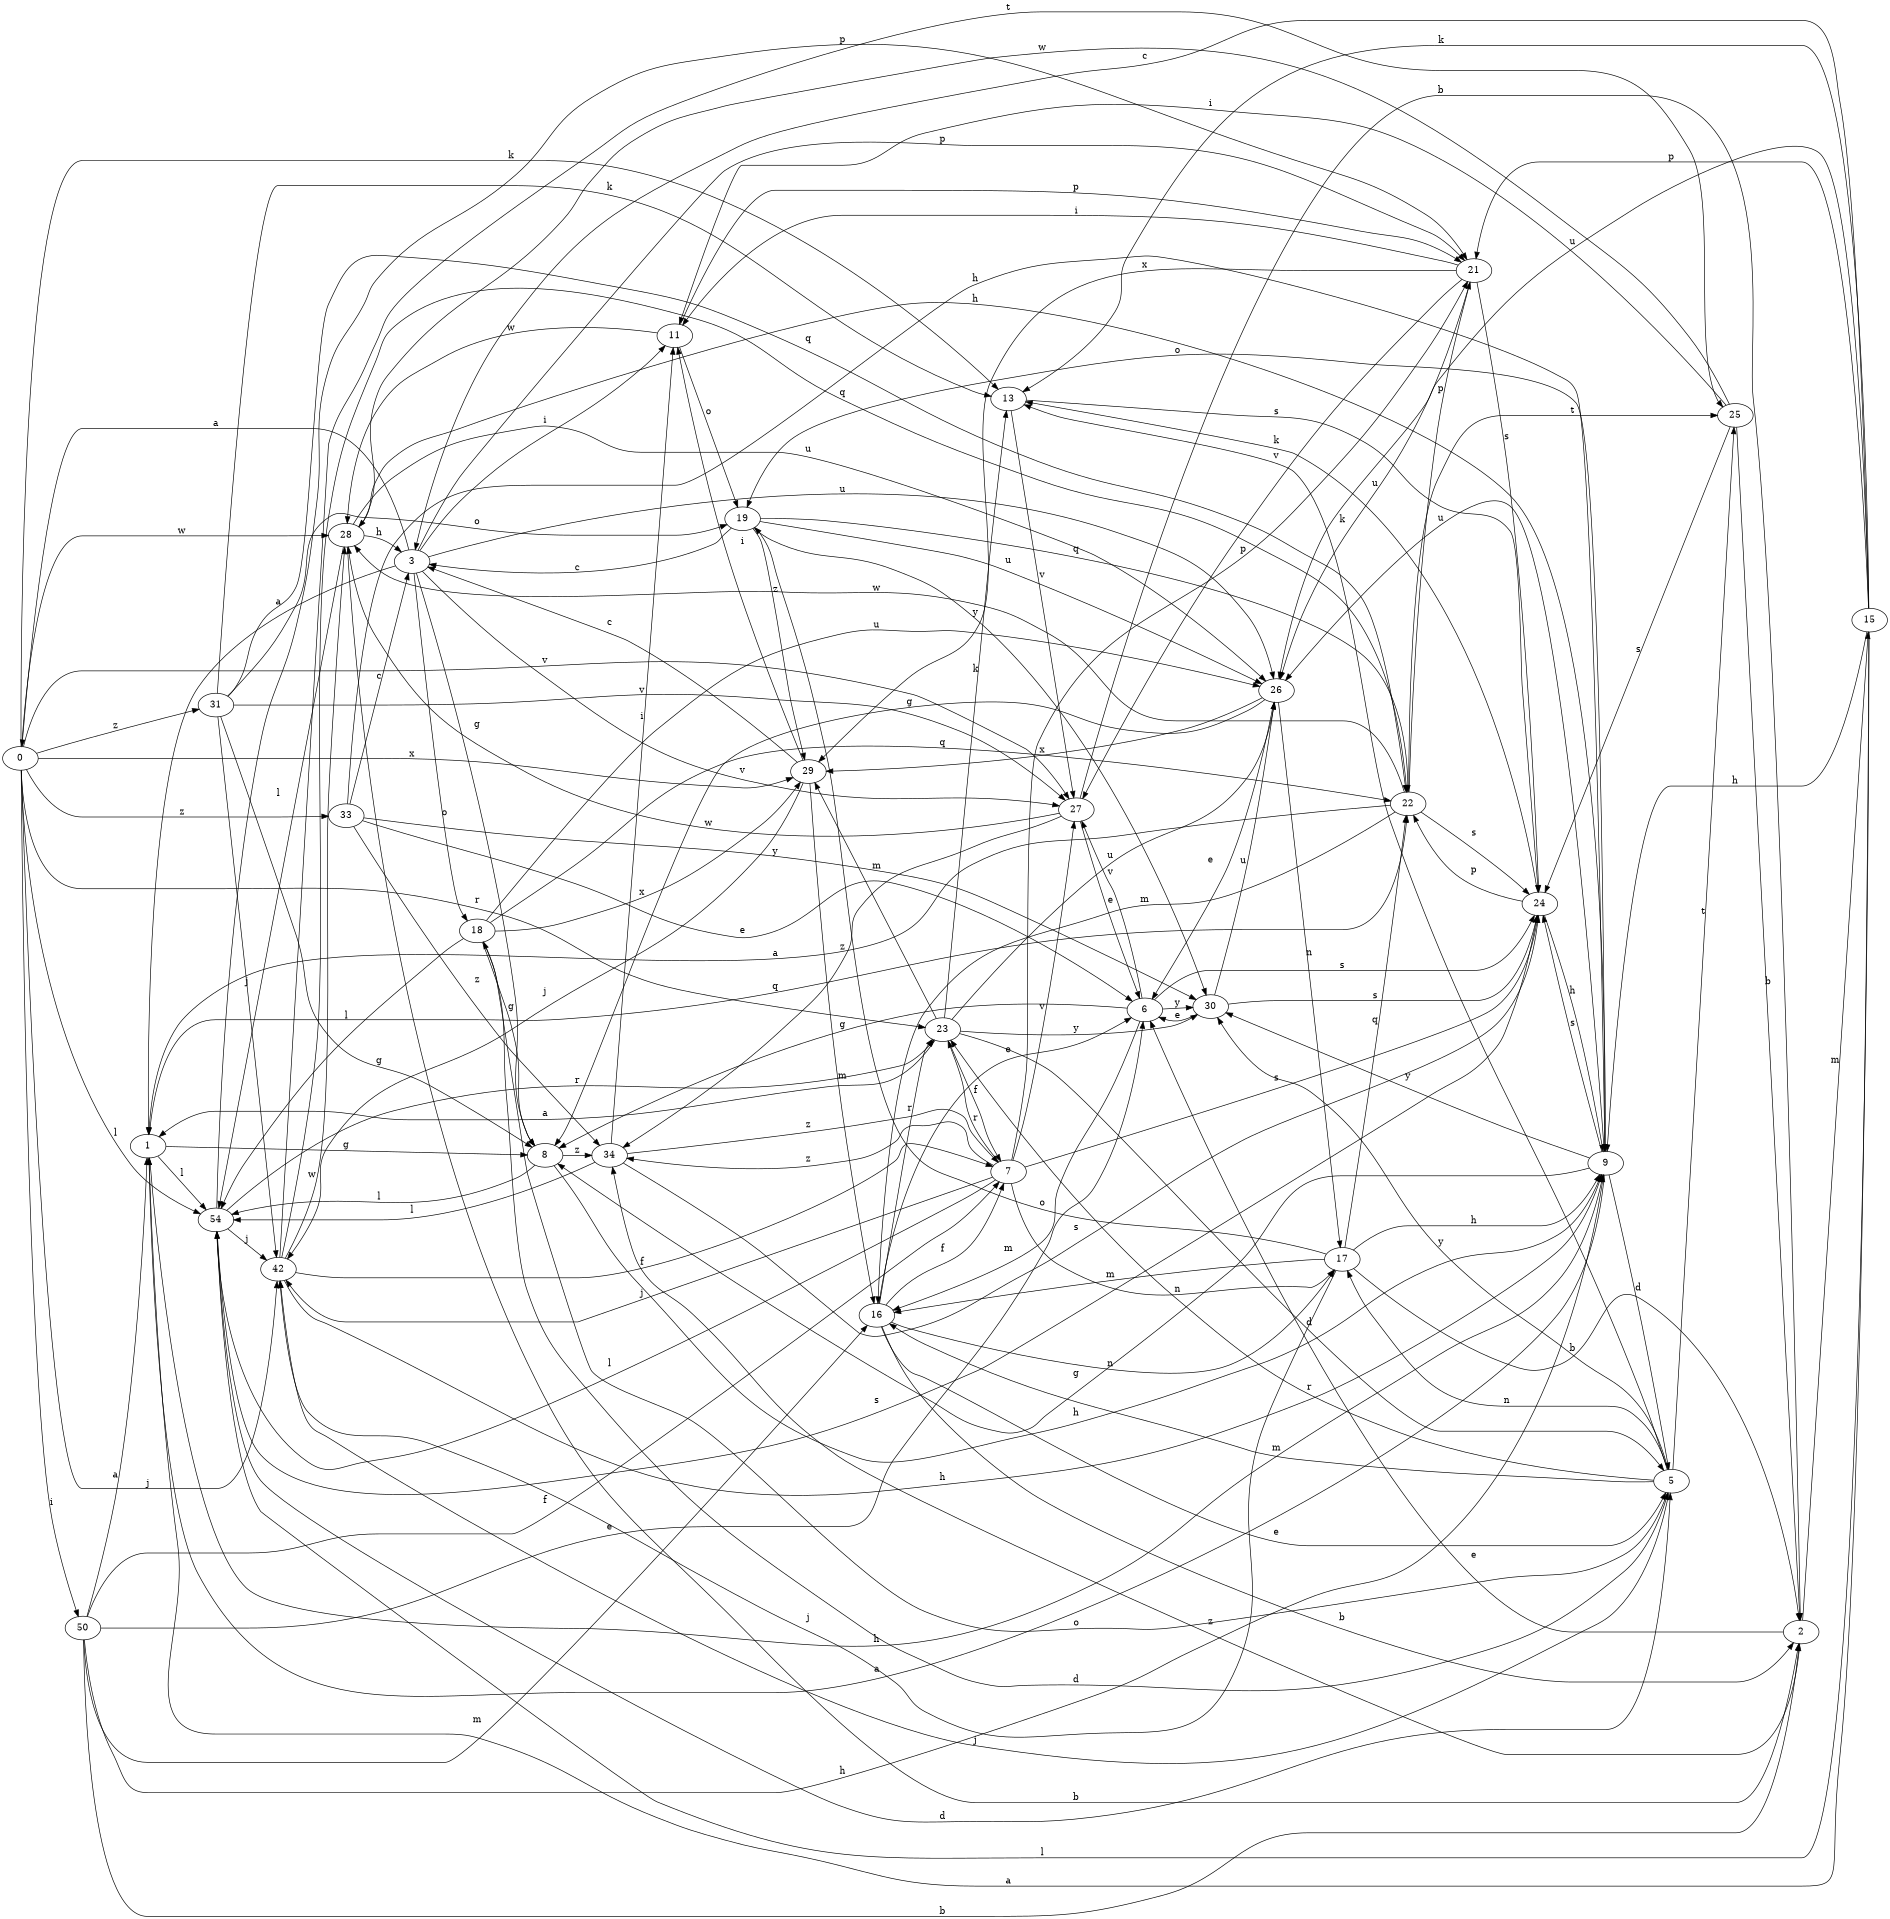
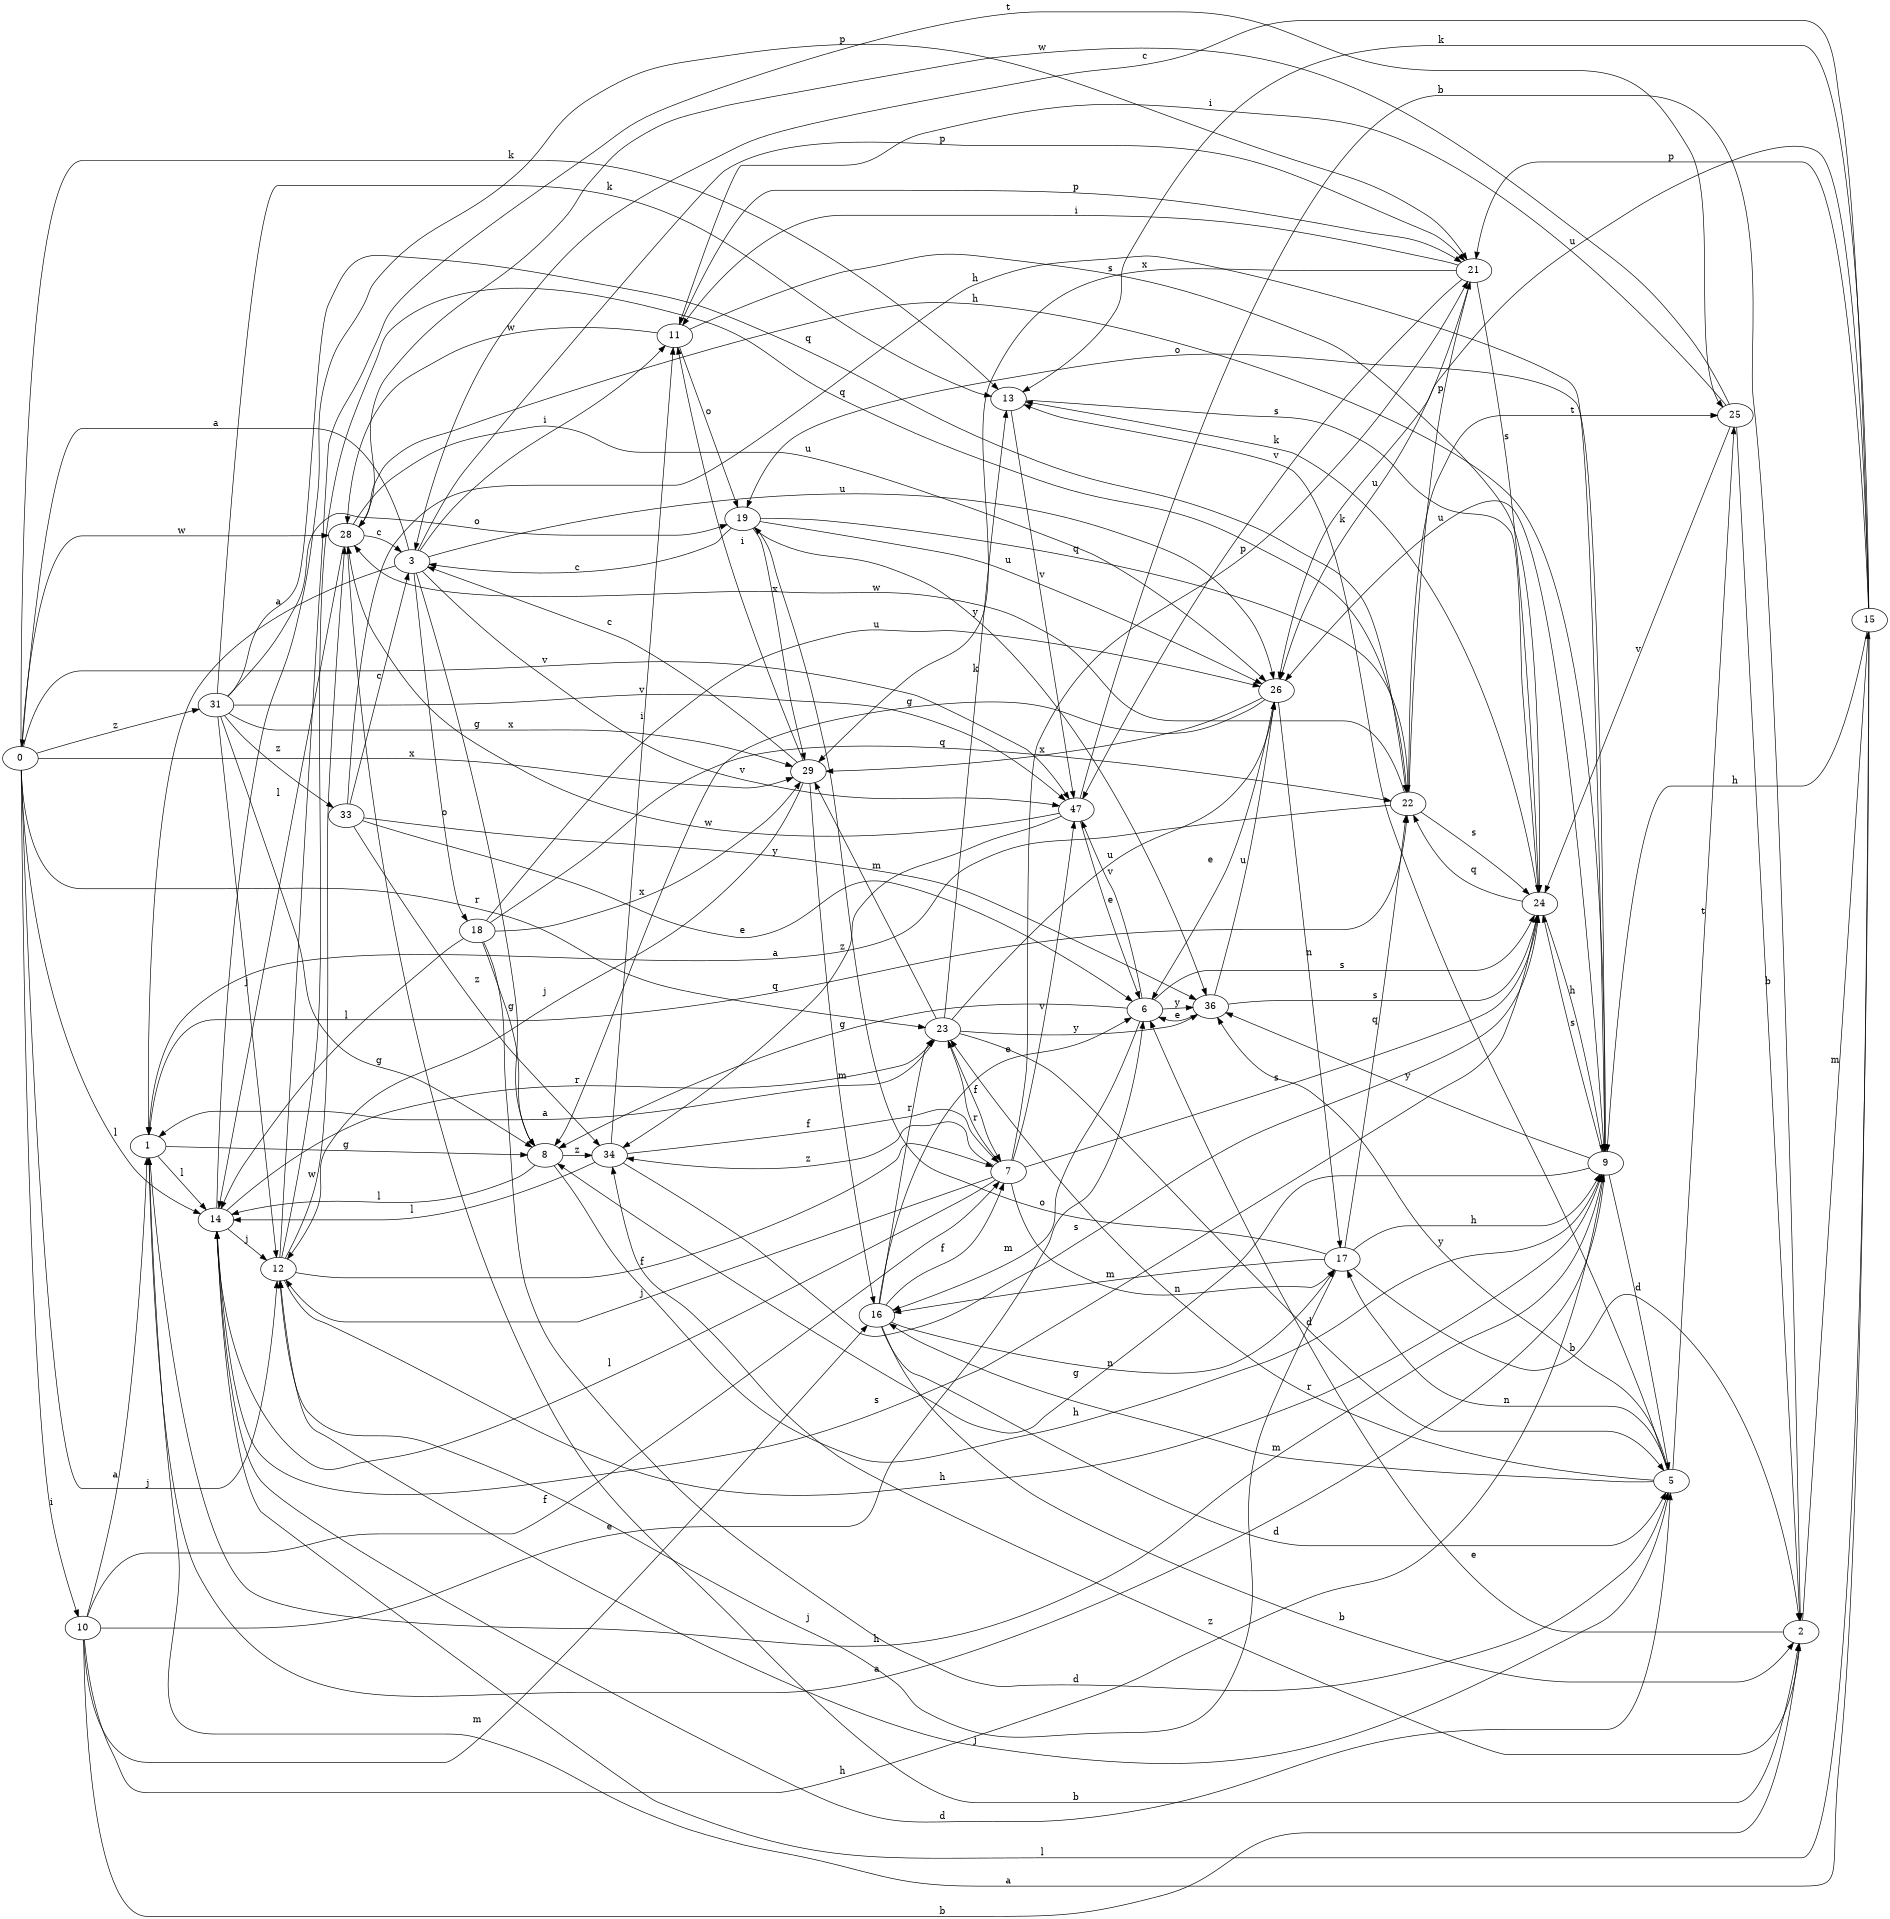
  strict digraph {
    rankdir=LR
    0
-   10 [label=50]
-   12 [label=42]
+   10
+   12
    13
-   14 [label=54]
+   14
    23
-   27
+   27 [label=47]
    28
    29
    31
    33
    1
    9
    2
    6
    16
    7
    22
    25
    24
    21
    5
    26
-   30
+   30 [label=36]
    34
    3
    11
    8
    19
    15
    18
    17
    0 -> 10 [label=i]
    0 -> 12 [label=j]
    0 -> 13 [label=k]
    0 -> 14 [label=l]
    0 -> 23 [label=r]
    0 -> 27 [label=v]
    0 -> 28 [label=w]
    0 -> 29 [label=x]
    0 -> 31 [label=z]
-   0 -> 33 [label=z]
+   31 -> 33 [label=z]
    10 -> 1 [label=a]
    10 -> 9 [label=h]
    10 -> 2 [label=b]
    10 -> 6 [label=e]
    10 -> 16 [label=m]
    10 -> 7 [label=f]
    12 -> 28 [label=w]
    12 -> 9 [label=h]
    12 -> 7 [label=f]
    12 -> 22 [label=q]
    12 -> 25 [label=t]
    13 -> 27 [label=v]
    13 -> 24 [label=s]
    14 -> 12 [label=j]
    14 -> 23 [label=r]
    14 -> 24 [label=s]
    14 -> 21 [label=p]
    14 -> 5 [label=d]
    23 -> 13 [label=k]
    23 -> 29 [label=m]
    23 -> 1 [label=a]
    23 -> 7 [label=f]
    23 -> 5 [label=d]
    23 -> 26 [label=u]
    23 -> 30 [label=y]
    27 -> 28 [label=w]
    27 -> 2 [label=b]
    27 -> 6 [label=e]
    27 -> 34 [label=z]
    28 -> 14 [label=l]
    28 -> 9 [label=h]
    28 -> 2 [label=b]
    28 -> 26 [label=u]
-   28 -> 3 [label=h]
+   28 -> 3 [label=c]
    29 -> 12 [label=j]
    29 -> 16 [label=m]
    29 -> 3 [label=c]
    29 -> 11 [label=i]
    31 -> 12 [label=j]
    31 -> 13 [label=k]
    31 -> 27 [label=v]
+   31 -> 29 [label=x]
    31 -> 22 [label=q]
    31 -> 8 [label=g]
    31 -> 19 [label=o]
    33 -> 9 [label=h]
    33 -> 6 [label=e]
    33 -> 30 [label=y]
    33 -> 34 [label=z]
    33 -> 3 [label=c]
    1 -> 14 [label=l]
    1 -> 9 [label=h]
    1 -> 22 [label=q]
    1 -> 8 [label=g]
    9 -> 1 [label=a]
    9 -> 24 [label=s]
    9 -> 5 [label=d]
    9 -> 26 [label=u]
    9 -> 30 [label=y]
    9 -> 8 [label=g]
    9 -> 19 [label=o]
    2 -> 6 [label=e]
    2 -> 34 [label=z]
    2 -> 15 [label=m]
    6 -> 27 [label=v]
    6 -> 16 [label=m]
    6 -> 24 [label=s]
    6 -> 30 [label=y]
    6 -> 8 [label=g]
    16 -> 23 [label=r]
    16 -> 2 [label=b]
    16 -> 6 [label=e]
    16 -> 7 [label=f]
-   16 -> 5 [label=e]
+   16 -> 5 [label=d]
    16 -> 17 [label=n]
    7 -> 12 [label=j]
    7 -> 14 [label=l]
    7 -> 23 [label=r]
    7 -> 27 [label=v]
    7 -> 24 [label=s]
    7 -> 21 [label=p]
    7 -> 34 [label=z]
    7 -> 17 [label=n]
    22 -> 28 [label=w]
    22 -> 1 [label=a]
-   22 -> 16 [label=m]
    22 -> 25 [label=t]
    22 -> 24 [label=s]
    22 -> 21 [label=p]
    25 -> 28 [label=w]
    25 -> 2 [label=b]
-   25 -> 24 [label=s]
+   25 -> 24 [label=v]
    25 -> 11 [label=i]
    24 -> 13 [label=k]
    24 -> 9 [label=h]
-   24 -> 22 [label=p]
+   24 -> 22 [label=q]
    21 -> 27 [label=v]
    21 -> 29 [label=x]
    21 -> 24 [label=s]
    21 -> 26 [label=u]
    21 -> 11 [label=i]
    5 -> 12 [label=j]
    5 -> 13 [label=k]
    5 -> 23 [label=r]
    5 -> 16 [label=m]
    5 -> 25 [label=t]
    5 -> 30 [label=y]
-   5 -> 18 [label=o]
    5 -> 17 [label=n]
    26 -> 29 [label=x]
    26 -> 6 [label=e]
    26 -> 8 [label=g]
    26 -> 17 [label=n]
    30 -> 6 [label=e]
    30 -> 24 [label=s]
    30 -> 26 [label=u]
    34 -> 14 [label=l]
-   34 -> 7 [label=z]
+   34 -> 7 [label=f]
    34 -> 24 [label=s]
    34 -> 11 [label=i]
    3 -> 0 [label=a]
    3 -> 27 [label=v]
    3 -> 1 [label=a]
    3 -> 21 [label=p]
    3 -> 26 [label=u]
    3 -> 11 [label=i]
    3 -> 8 [label=g]
    3 -> 18 [label=o]
    11 -> 28 [label=w]
+   11 -> 24 [label=s]
    11 -> 21 [label=p]
    11 -> 19 [label=o]
    8 -> 14 [label=l]
    8 -> 9 [label=h]
    8 -> 34 [label=z]
-   19 -> 29 [label=z]
+   19 -> 29 [label=x]
    19 -> 22 [label=q]
    19 -> 26 [label=u]
    19 -> 30 [label=y]
    19 -> 3 [label=c]
    15 -> 13 [label=k]
    15 -> 14 [label=l]
    15 -> 1 [label=a]
    15 -> 9 [label=h]
    15 -> 21 [label=p]
    15 -> 26 [label=u]
    15 -> 3 [label=c]
    18 -> 14 [label=l]
    18 -> 29 [label=x]
    18 -> 22 [label=q]
    18 -> 5 [label=d]
    18 -> 26 [label=u]
    18 -> 8 [label=g]
    17 -> 12 [label=j]
    17 -> 9 [label=h]
    17 -> 2 [label=b]
    17 -> 16 [label=m]
    17 -> 22 [label=q]
    17 -> 19 [label=o]
  }
